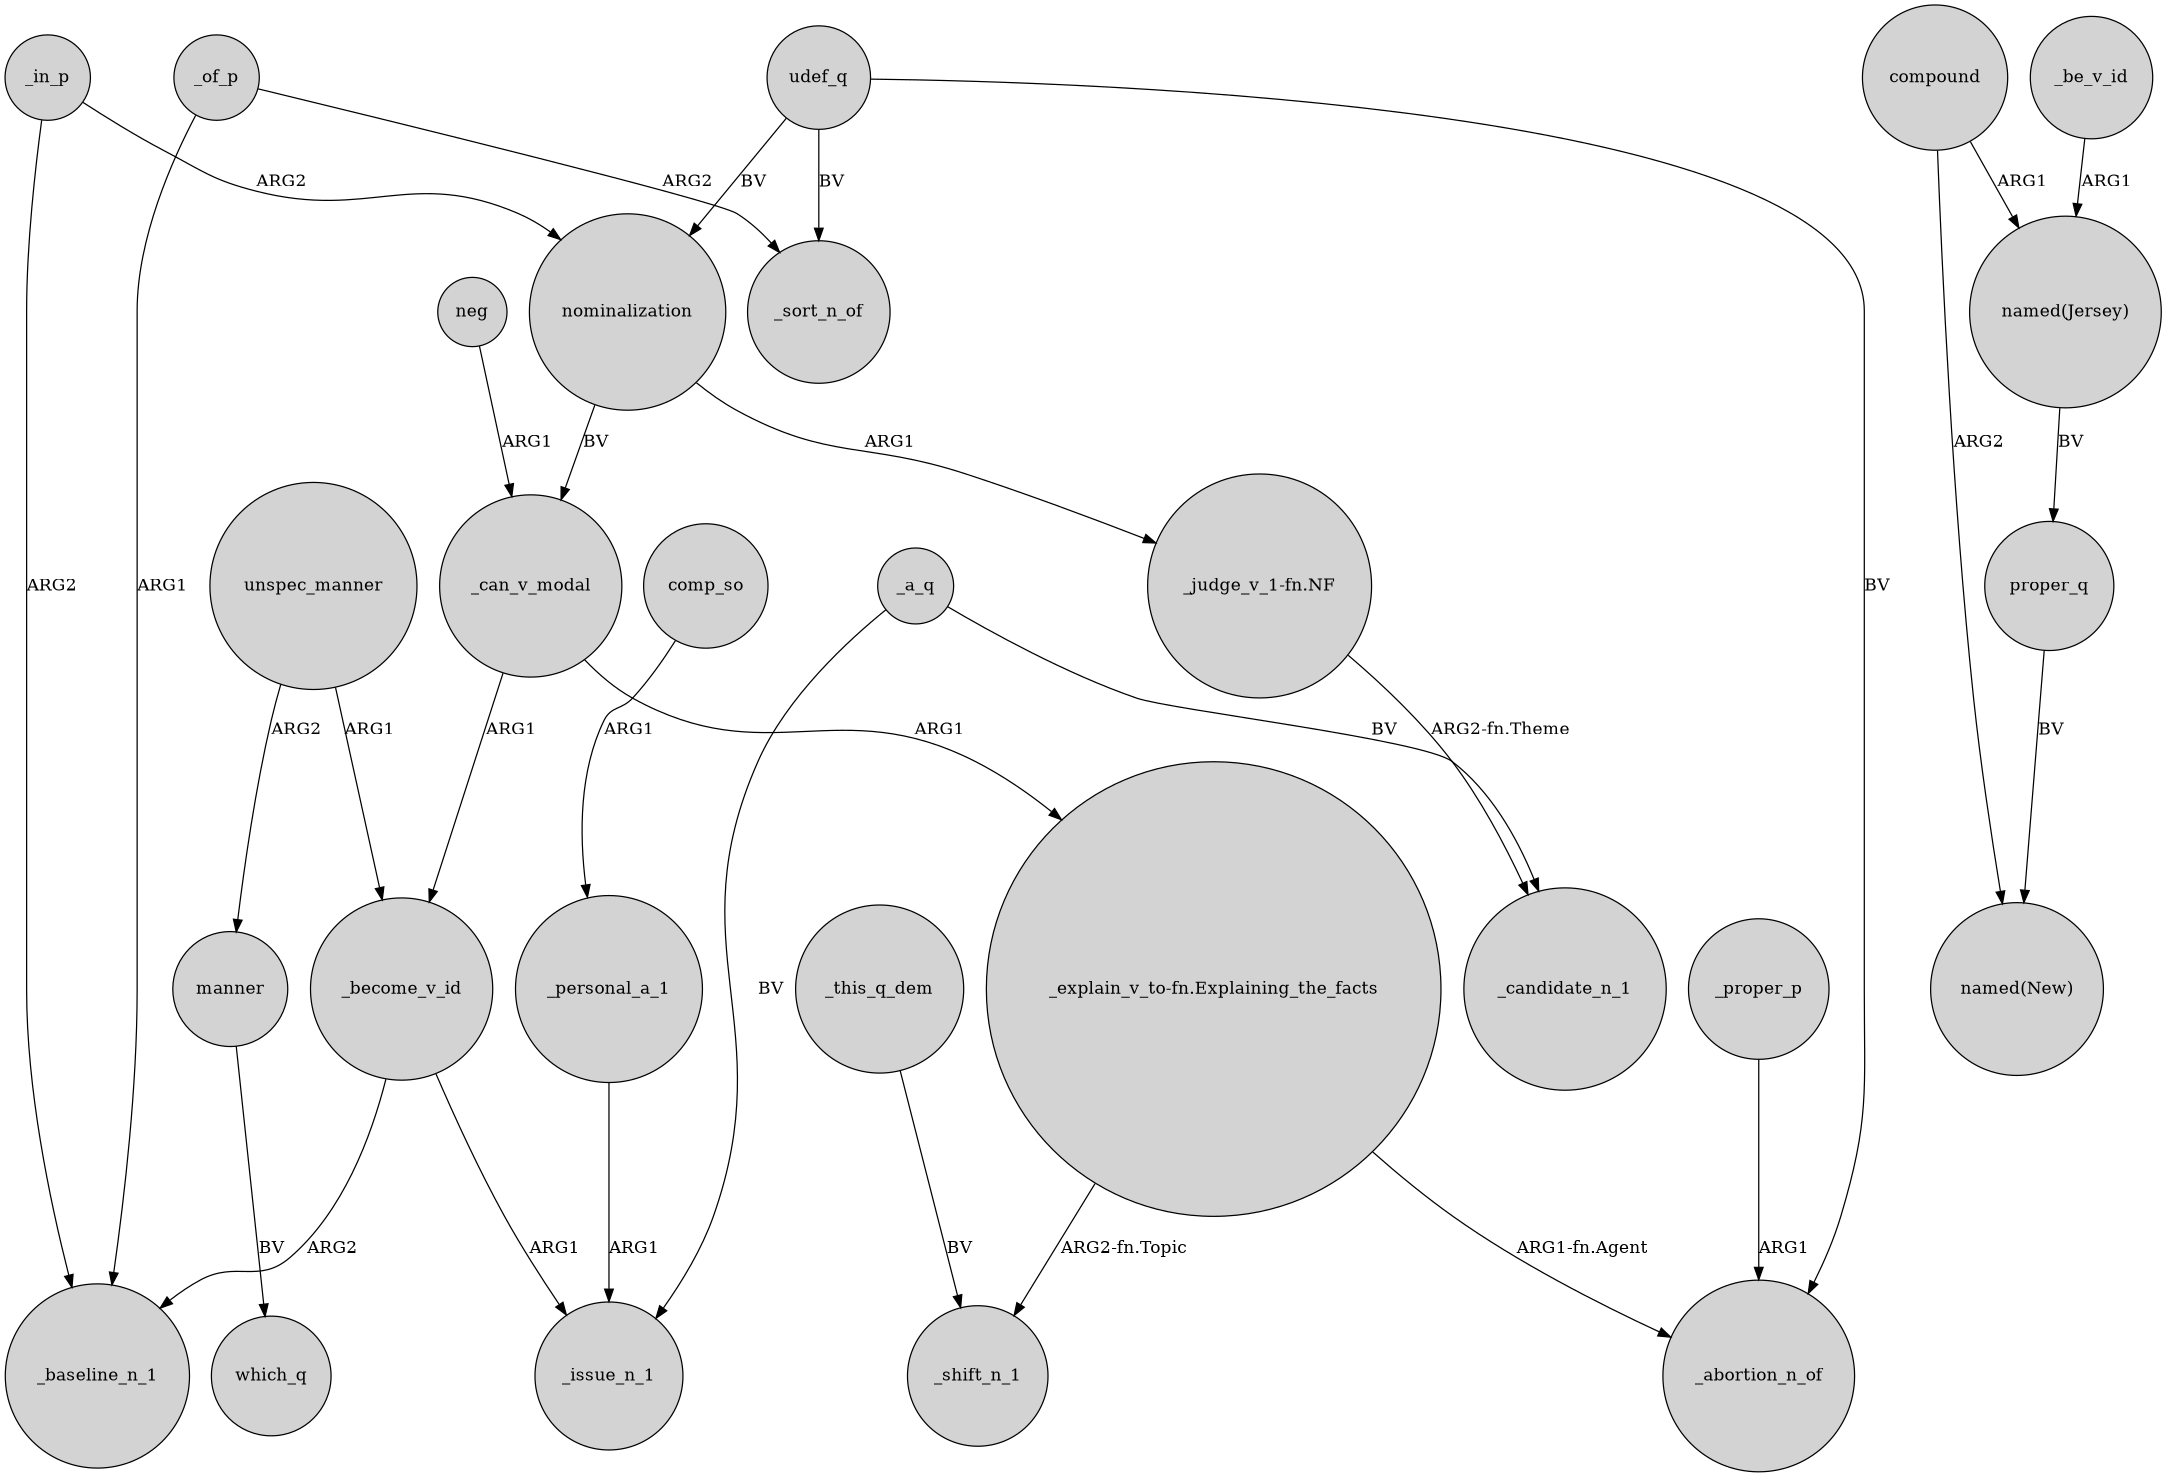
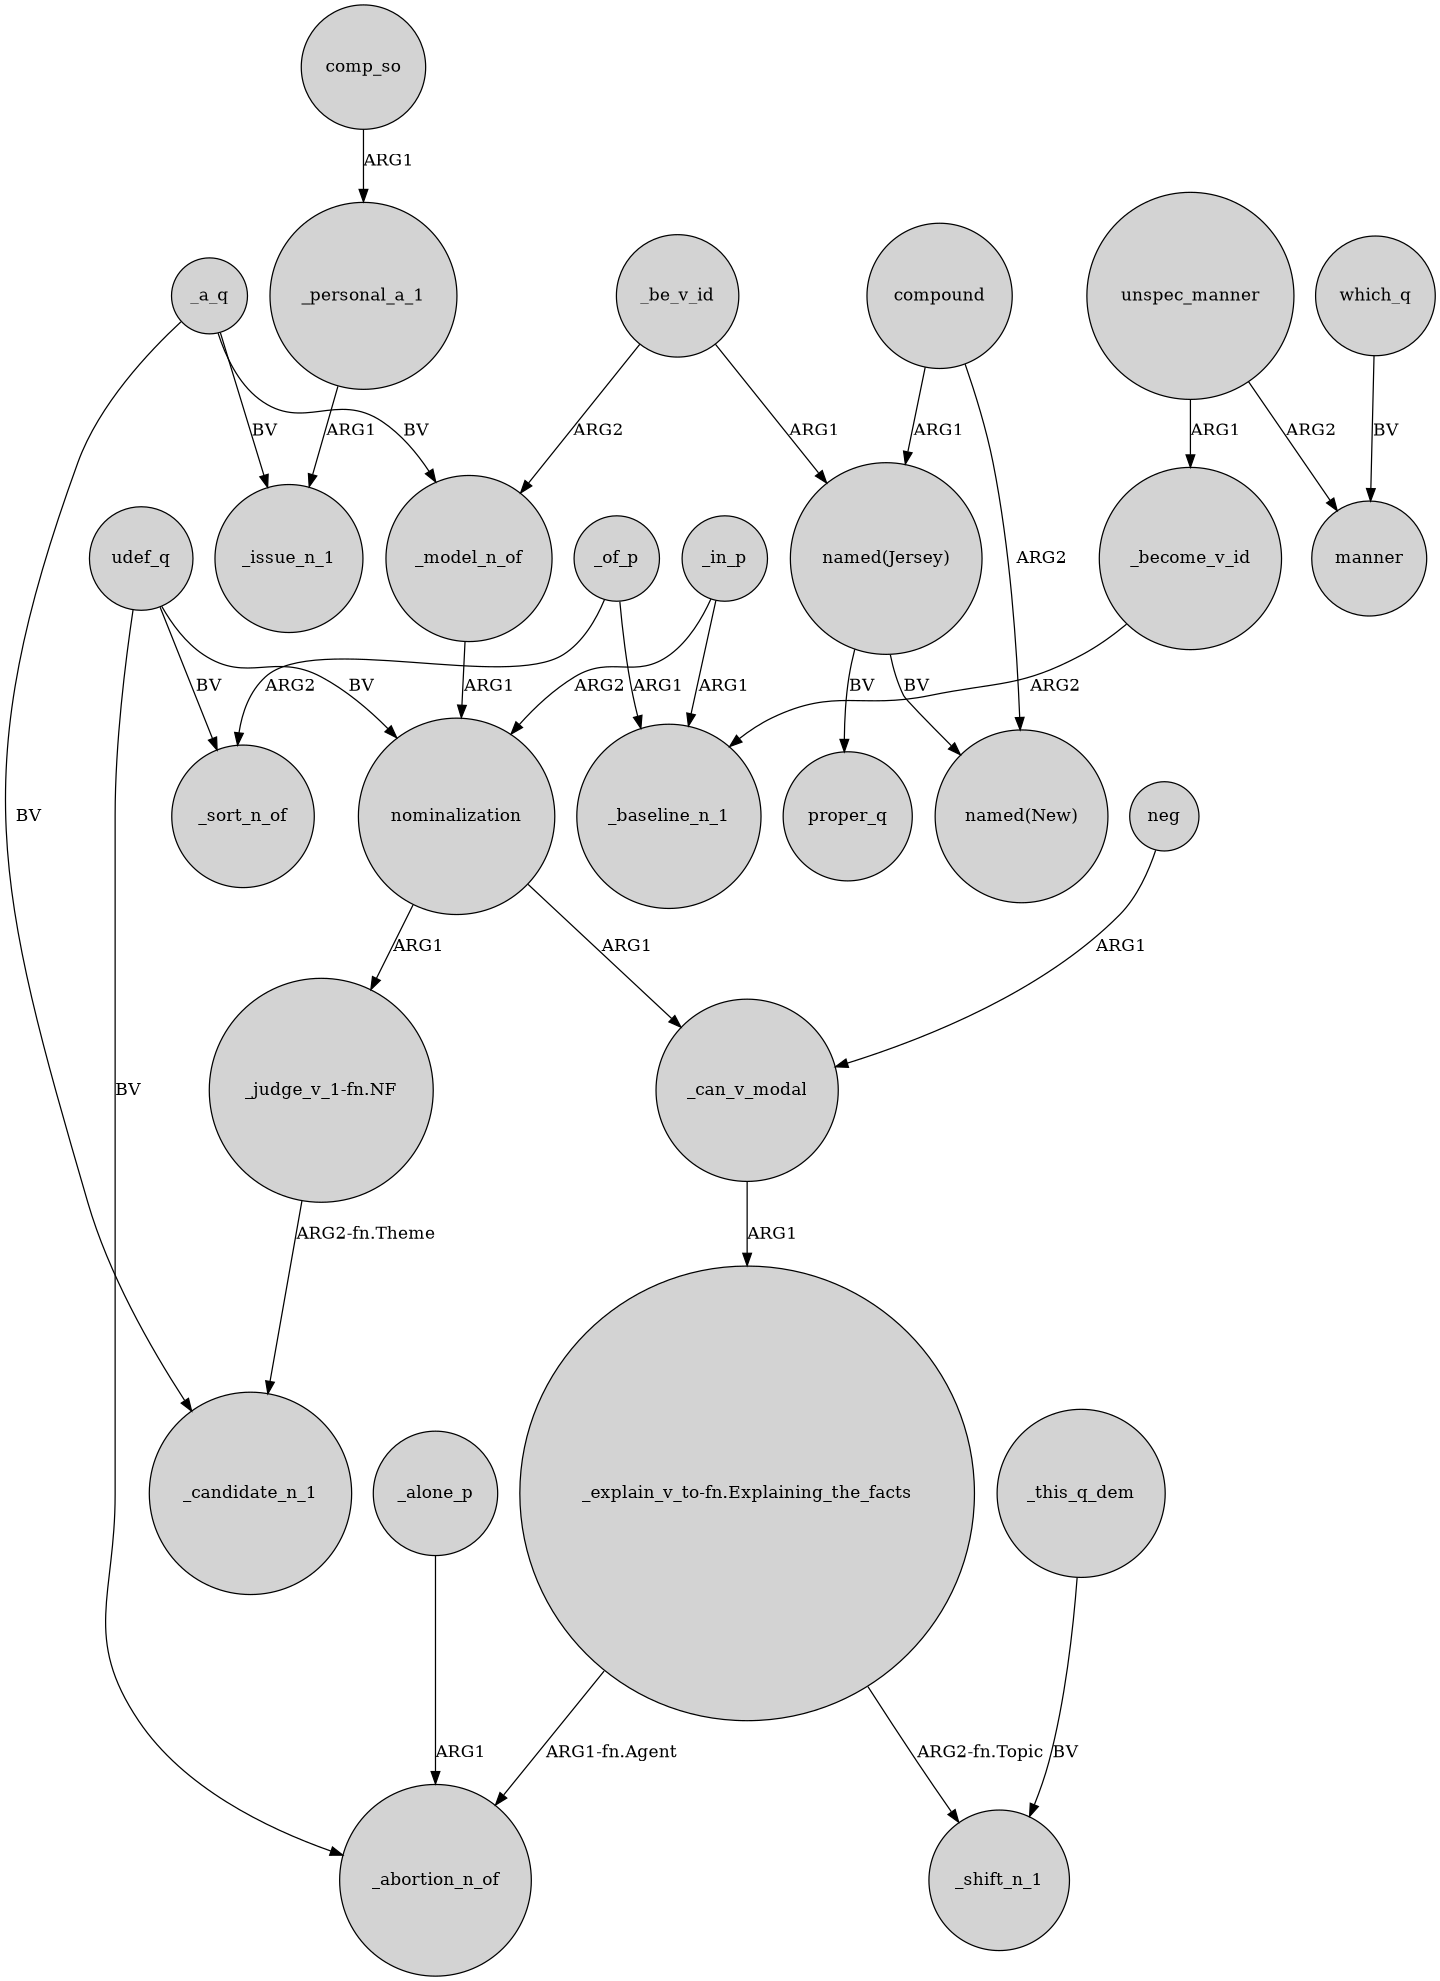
  digraph {
    node [shape=circle style=filled]
    _become_v_id
    _baseline_n_1
    _issue_n_1
    _personal_a_1
    compound
    "named(New)"
    "named(Jersey)"
    proper_q
    nominalization
    "_judge_v_1-fn.NF"
    _can_v_modal
    _candidate_n_1
    "_explain_v_to-fn.Explaining_the_facts"
    unspec_manner
    manner
    udef_q
    _sort_n_of
    _abortion_n_of
    _shift_n_1
    _a_q
-   _alone_p [label=_proper_p]
+   _model_n_of
+   _alone_p
    _of_p
    which_q
    _be_v_id
    comp_so
    _in_p
    _this_q_dem
    neg
    _become_v_id -> _baseline_n_1 [label=ARG2]
-   _become_v_id -> _issue_n_1 [label=ARG1]
    _personal_a_1 -> _issue_n_1 [label=ARG1]
    compound -> "named(New)" [label=ARG2]
    compound -> "named(Jersey)" [label=ARG1]
    "named(Jersey)" -> proper_q [label=BV]
-   proper_q -> "named(New)" [label=BV]
+   "named(Jersey)" -> "named(New)" [label=BV]
    nominalization -> "_judge_v_1-fn.NF" [label=ARG1]
-   nominalization -> _can_v_modal [label=BV]
+   nominalization -> _can_v_modal [label=ARG1]
    "_judge_v_1-fn.NF" -> _candidate_n_1 [label="ARG2-fn.Theme"]
-   _can_v_modal -> _become_v_id [label=ARG1]
    _can_v_modal -> "_explain_v_to-fn.Explaining_the_facts" [label=ARG1]
    "_explain_v_to-fn.Explaining_the_facts" -> _abortion_n_of [label="ARG1-fn.Agent"]
    "_explain_v_to-fn.Explaining_the_facts" -> _shift_n_1 [label="ARG2-fn.Topic"]
    unspec_manner -> _become_v_id [label=ARG1]
    unspec_manner -> manner [label=ARG2]
    udef_q -> nominalization [label=BV]
    udef_q -> _sort_n_of [label=BV]
    udef_q -> _abortion_n_of [label=BV]
    _a_q -> _issue_n_1 [label=BV]
    _a_q -> _candidate_n_1 [label=BV]
+   _a_q -> _model_n_of [label=BV]
+   _model_n_of -> nominalization [label=ARG1]
    _alone_p -> _abortion_n_of [label=ARG1]
    _of_p -> _baseline_n_1 [label=ARG1]
    _of_p -> _sort_n_of [label=ARG2]
-   manner -> which_q [label=BV]
+   which_q -> manner [label=BV]
    _be_v_id -> "named(Jersey)" [label=ARG1]
+   _be_v_id -> _model_n_of [label=ARG2]
    comp_so -> _personal_a_1 [label=ARG1]
-   _in_p -> _baseline_n_1 [label=ARG2]
+   _in_p -> _baseline_n_1 [label=ARG1]
    _in_p -> nominalization [label=ARG2]
    _this_q_dem -> _shift_n_1 [label=BV]
    neg -> _can_v_modal [label=ARG1]
  }
